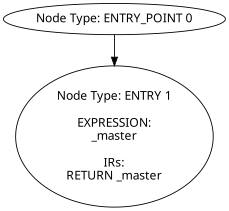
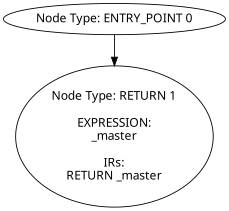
  digraph {
    fontname="Noto Sans"
    node [fontname="Noto Sans"]
    n1 [label="Node Type: ENTRY_POINT 0\n"]
-   n2 [label="Node Type: ENTRY 1\n\nEXPRESSION:\n_master\n\nIRs:\nRETURN _master"]
+   n2 [label="Node Type: RETURN 1\n\nEXPRESSION:\n_master\n\nIRs:\nRETURN _master"]
    n1 -> n2 [fontname="Noto Sans"]
  }
